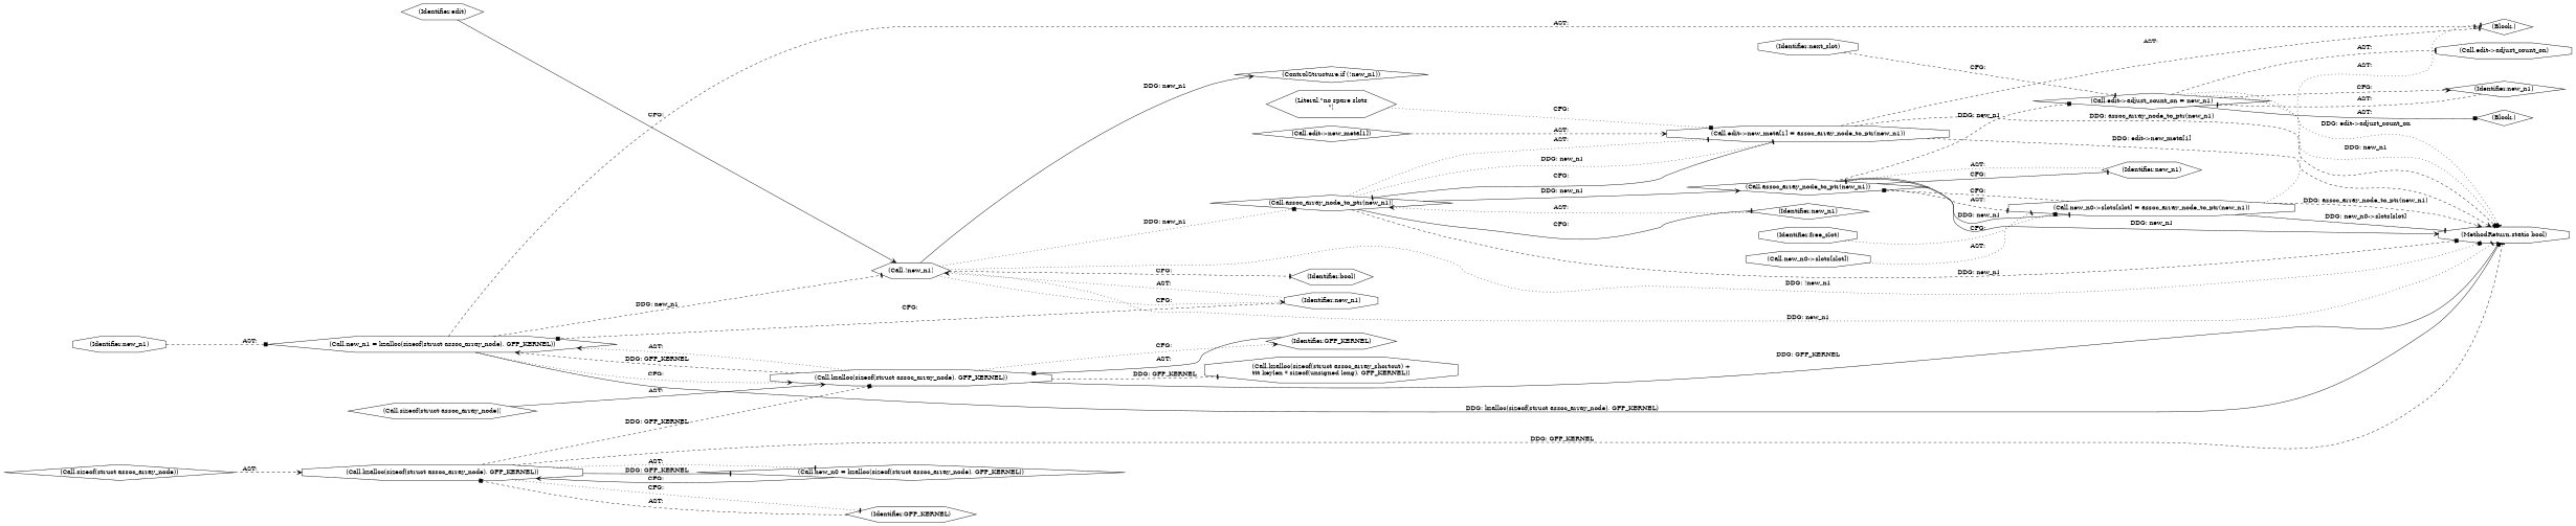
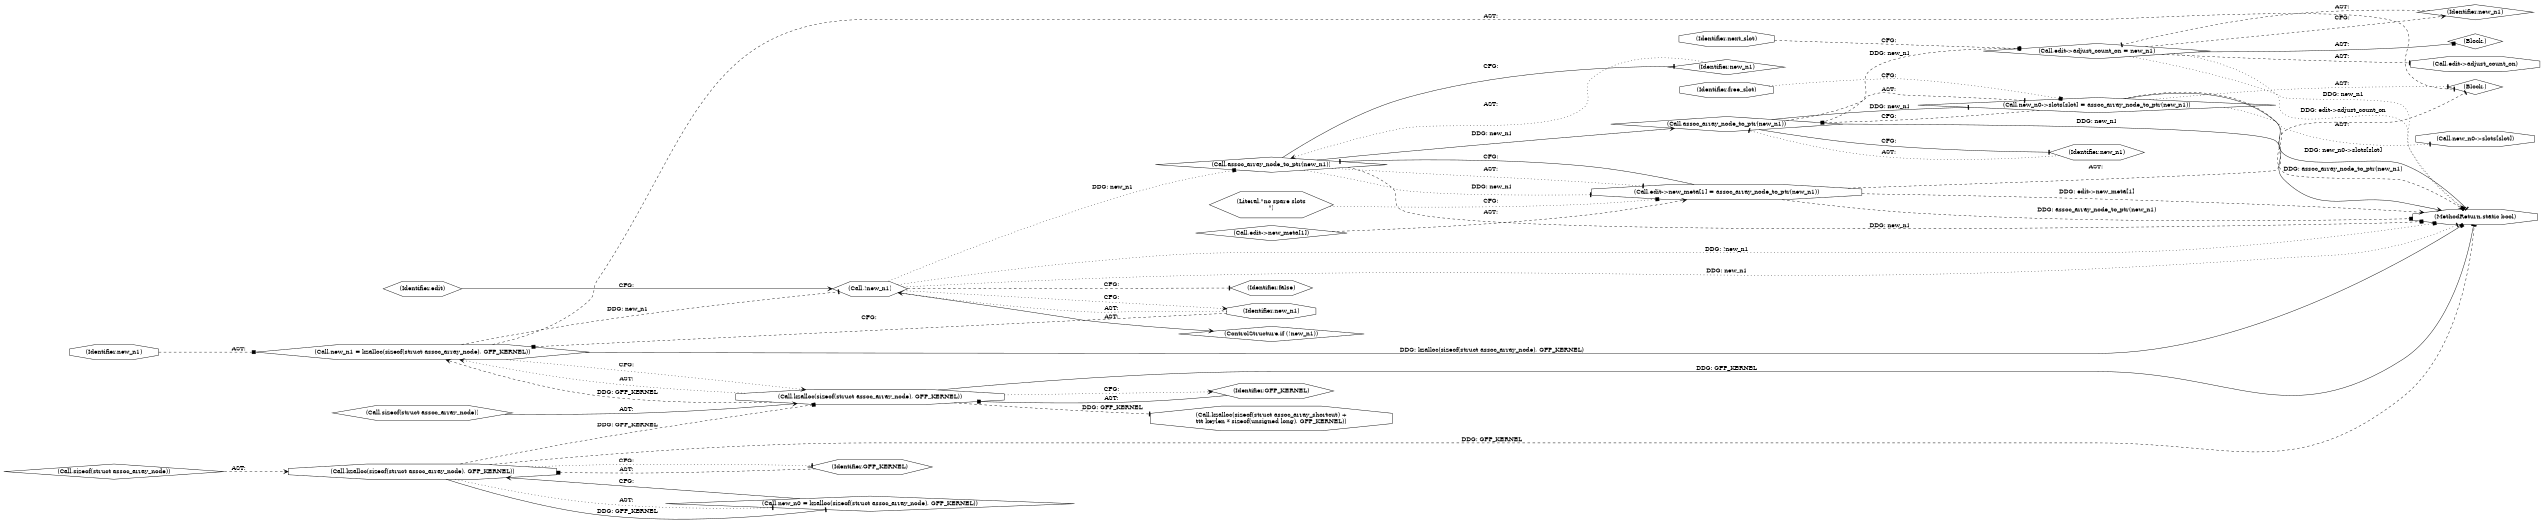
  digraph {
    rankdir=LR
    node [shape=diamond]
    edge [arrowhead=tee style=dashed]
    n1 [label="(Call,assoc_array_node_to_ptr(new_n1))"]
    n2 [label="(Call,edit->new_meta[1] = assoc_array_node_to_ptr(new_n1))" shape=octagon]
    n3 [label="(Call,assoc_array_node_to_ptr(new_n1))"]
    n4 [label="(Identifier,new_n1)"]
    n5 [label="(MethodReturn,static bool)" shape=octagon]
    n6 [label="(Block,)"]
-   n7 [label="(Call,new_n0->slots[slot] = assoc_array_node_to_ptr(new_n1))" shape=octagon]
+   n7 [label="(Call,new_n0->slots[slot] = assoc_array_node_to_ptr(new_n1))"]
    n8 [label="(Call,edit->adjust_count_on = new_n1)"]
    n9 [label="(Identifier,new_n1)" shape=hexagon]
    n10 [label="(Call,!new_n1)" shape=hexagon]
    n11 [label="(Identifier,new_n1)" shape=octagon]
    n12 [label="(ControlStructure,if (!new_n1))"]
-   n13 [label="(Identifier,bool)" shape=hexagon]
+   n13 [label="(Identifier,false)" shape=hexagon]
    n14 [label="(Call,new_n1 = kzalloc(sizeof(struct assoc_array_node), GFP_KERNEL))" shape=hexagon]
    n15 [label="(Call,kzalloc(sizeof(struct assoc_array_node), GFP_KERNEL))" shape=octagon]
    n16 [label="(Call,kzalloc(sizeof(struct assoc_array_shortcut) +\n\t\t\t keylen * sizeof(unsigned long), GFP_KERNEL))" shape=octagon]
    n17 [label="(Identifier,GFP_KERNEL)" shape=hexagon]
    n18 [label="(Call,kzalloc(sizeof(struct assoc_array_node), GFP_KERNEL))" shape=octagon]
    n19 [label="(Call,new_n0 = kzalloc(sizeof(struct assoc_array_node), GFP_KERNEL))"]
    n20 [label="(Identifier,GFP_KERNEL)" shape=hexagon]
    n21 [label="(Identifier,new_n1)"]
    n22 [label="(Block,)"]
    n23 [label="(Call,edit->adjust_count_on)" shape=octagon]
    n24 [label="(Identifier,next_slot)" shape=octagon]
    n25 [label="(Identifier,new_n1)" shape=octagon]
    n26 [label="(Call,new_n0->slots[slot])" shape=octagon]
    n27 [label="(Call,sizeof(struct assoc_array_node))"]
    n28 [label="(Identifier,edit)" shape=hexagon]
    n29 [label="(Literal,\"no spare slots\n\")" shape=hexagon]
    n30 [label="(Call,edit->new_meta[1])"]
    n31 [label="(Identifier,free_slot)" shape=octagon]
    n32 [label="(Call,sizeof(struct assoc_array_node))" shape=hexagon]
    n1 -> n2 [label="AST: " style=dotted]
    n1 -> n2 [label="DDG: new_n1" style=dotted]
    n1 -> n3 [arrowhead=vee label="DDG: new_n1" style=solid]
    n1 -> n4 [label="CFG: " style=solid]
    n1 -> n5 [arrowhead=box label="DDG: new_n1"]
    n2 -> n1 [label="CFG: " style=solid]
    n2 -> n5 [arrowhead=vee label="DDG: edit->new_meta[1]"]
    n2 -> n5 [arrowhead=box label="DDG: assoc_array_node_to_ptr(new_n1)"]
    n2 -> n6 [label="AST: "]
    n3 -> n5 [arrowhead=vee label="DDG: new_n1" style=solid]
    n3 -> n7 [label="AST: "]
    n3 -> n7 [label="DDG: new_n1" style=solid]
    n3 -> n8 [arrowhead=box label="DDG: new_n1"]
    n3 -> n9 [label="CFG: " style=solid]
    n4 -> n1 [arrowhead=vee label="AST: " style=dotted]
    n7 -> n3 [arrowhead=box label="CFG: "]
    n7 -> n5 [label="DDG: new_n0->slots[slot]" style=solid]
    n7 -> n5 [arrowhead=vee label="DDG: assoc_array_node_to_ptr(new_n1)"]
    n7 -> n6 [label="AST: " style=dotted]
    n8 -> n5 [arrowhead=box label="DDG: new_n1" style=dotted]
    n8 -> n5 [label="DDG: edit->adjust_count_on" style=dotted]
    n8 -> n21 [arrowhead=vee label="CFG: "]
    n8 -> n22 [arrowhead=box label="AST: " style=solid]
    n8 -> n23 [label="AST: "]
    n9 -> n3 [label="AST: " style=dotted]
    n10 -> n1 [arrowhead=box label="DDG: new_n1" style=dotted]
    n10 -> n5 [arrowhead=box label="DDG: !new_n1" style=dotted]
    n10 -> n5 [label="DDG: new_n1" style=dotted]
    n10 -> n11 [arrowhead=vee label="CFG: " style=dotted]
-   n10 -> n12 [arrowhead=vee label="DDG: new_n1" style=solid]
+   n10 -> n12 [arrowhead=vee label="AST: " style=solid]
    n10 -> n13 [label="CFG: "]
    n11 -> n10 [arrowhead=vee label="AST: " style=dotted]
    n11 -> n14 [arrowhead=box label="CFG: "]
    n14 -> n5 [arrowhead=box label="DDG: kzalloc(sizeof(struct assoc_array_node), GFP_KERNEL)" style=solid]
    n14 -> n6 [label="AST: "]
    n14 -> n10 [label="DDG: new_n1"]
    n14 -> n15 [arrowhead=vee label="CFG: " style=dotted]
    n15 -> n5 [label="DDG: GFP_KERNEL" style=solid]
    n15 -> n14 [arrowhead=vee label="AST: " style=dotted]
    n15 -> n14 [arrowhead=vee label="DDG: GFP_KERNEL"]
    n15 -> n16 [label="DDG: GFP_KERNEL"]
    n15 -> n17 [arrowhead=vee label="CFG: " style=dotted]
    n17 -> n15 [arrowhead=box label="AST: " style=solid]
    n18 -> n5 [label="DDG: GFP_KERNEL"]
    n18 -> n15 [arrowhead=box label="DDG: GFP_KERNEL"]
    n18 -> n19 [label="AST: " style=dotted]
    n18 -> n19 [label="DDG: GFP_KERNEL" style=solid]
    n18 -> n20 [label="CFG: " style=dotted]
    n19 -> n18 [arrowhead=vee label="CFG: " style=solid]
    n20 -> n18 [arrowhead=box label="AST: "]
    n21 -> n8 [label="AST: "]
    n24 -> n8 [label="CFG: "]
    n25 -> n14 [arrowhead=box label="AST: "]
-   n26 -> n7 [label="AST: " style=dotted]
+   n7 -> n26 [label="AST: " style=dotted]
    n27 -> n18 [arrowhead=vee label="AST: "]
    n28 -> n10 [arrowhead=vee label="CFG: " style=solid]
    n29 -> n2 [arrowhead=box label="CFG: " style=dotted]
    n30 -> n2 [arrowhead=vee label="AST: "]
    n31 -> n7 [arrowhead=box label="CFG: " style=dotted]
    n32 -> n15 [arrowhead=vee label="AST: " style=solid]
  }
